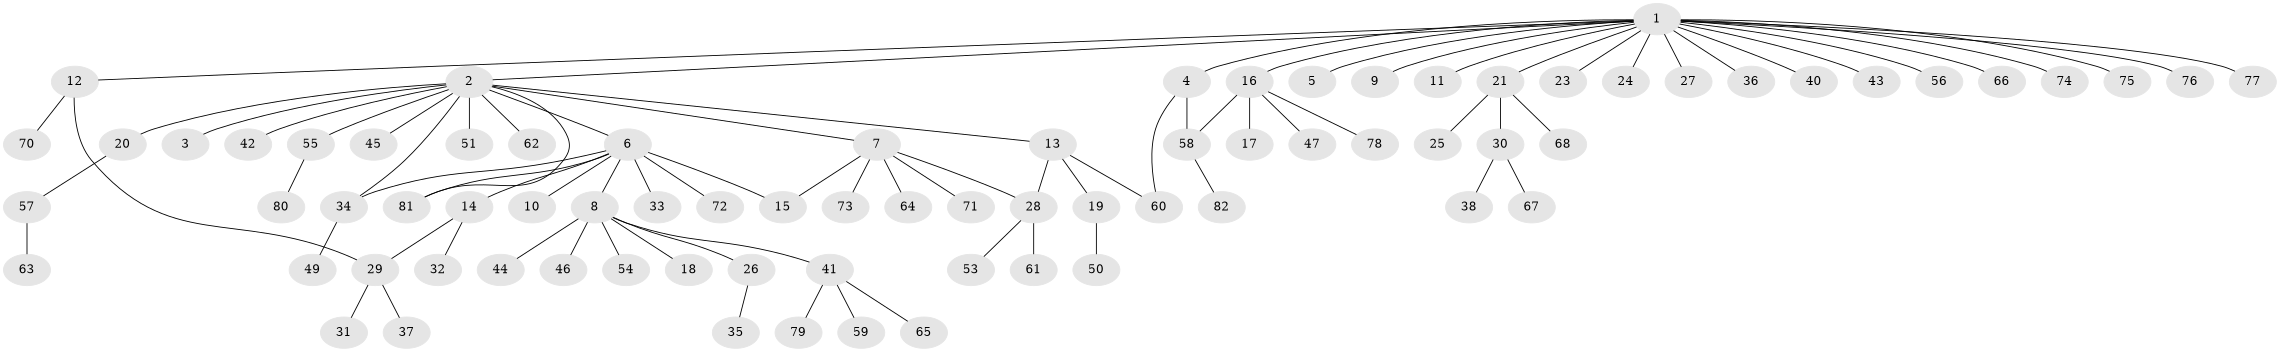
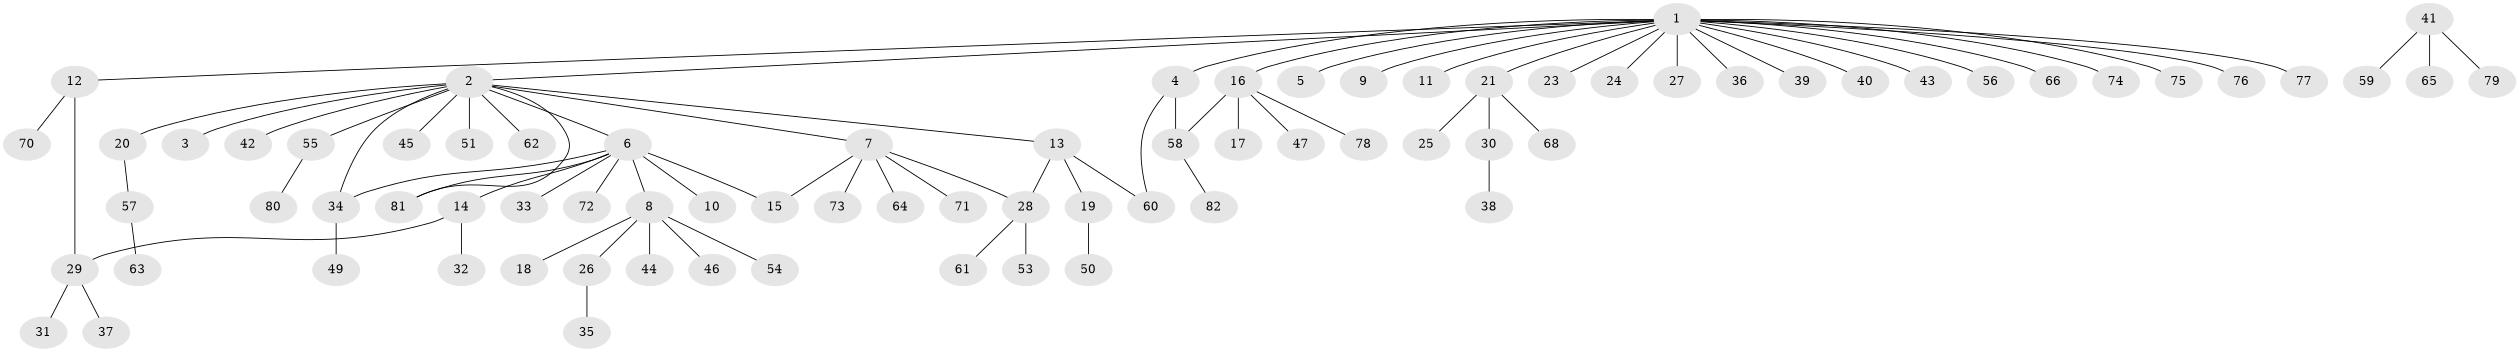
  graph {
    node [color=gray90 style=filled]
    1
    2
    4
    5
    9
    11
    12
    16
    21
    23
    24
    27
    36
+   39
    40
    43
    56
    66
    74
    75
    76
    77
    3
    6
    7
    13
    20
    34
    42
    45
    51
    55
    62
    81
    58
    60
    29
    70
    17
    47
    78
    25
    30
    68
    8
    10
    14
    15
    33
    72
    28
    64
    71
    73
    19
    57
    49
    80
    82
    18
    26
    41
    44
    46
    54
    32
    53
    61
    35
    59
    65
    79
    31
    37
    50
    63
    38
-   67
    1 -- 2
    1 -- 4
    1 -- 5
    1 -- 9
    1 -- 11
    1 -- 12
    1 -- 16
    1 -- 21
    1 -- 23
    1 -- 24
    1 -- 27
    1 -- 36
+   1 -- 39
    1 -- 40
    1 -- 43
    1 -- 56
    1 -- 66
    1 -- 74
    1 -- 75
    1 -- 76
    1 -- 77
    2 -- 3
    2 -- 6
    2 -- 7
    2 -- 13
    2 -- 20
    2 -- 34
    2 -- 42
    2 -- 45
    2 -- 51
    2 -- 55
    2 -- 62
    2 -- 81
    4 -- 58
    4 -- 60
    12 -- 29
    12 -- 70
    16 -- 58
    16 -- 17
    16 -- 47
    16 -- 78
    21 -- 25
    21 -- 30
    21 -- 68
    6 -- 34
    6 -- 81
    6 -- 8
    6 -- 10
    6 -- 14
    6 -- 15
    6 -- 33
    6 -- 72
    7 -- 15
    7 -- 28
    7 -- 64
    7 -- 71
    7 -- 73
    13 -- 60
    13 -- 28
    13 -- 19
    20 -- 57
    34 -- 49
    55 -- 80
    58 -- 82
    29 -- 31
    29 -- 37
    30 -- 38
-   30 -- 67
    8 -- 18
    8 -- 26
-   8 -- 41
    8 -- 44
    8 -- 46
    8 -- 54
    14 -- 29
    14 -- 32
    28 -- 53
    28 -- 61
    19 -- 50
    57 -- 63
    26 -- 35
    41 -- 59
    41 -- 65
    41 -- 79
  }
